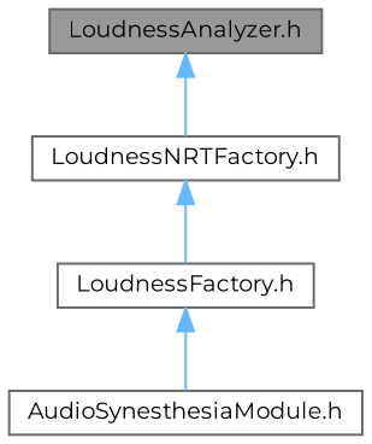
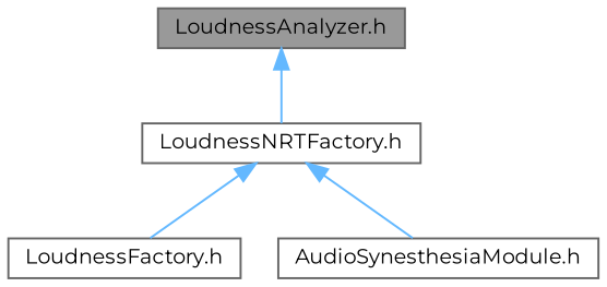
  digraph {
    fontname=Montserrat
    node [color=grey40 fillcolor=white fontname=Montserrat fontsize=10 shape=box style=filled]
    edge [color=steelblue1 dir=back fontname=Montserrat fontsize=10 labelfontname=Helvetica labelfontsize=10 style=solid]
    n1 [color=gray40 fillcolor=grey60 fontcolor=black height=0.2 label="LoudnessAnalyzer.h" width=0.4]
    n2 [height=0.2 label="LoudnessNRTFactory.h" width=0.4]
    n3 [height=0.2 label="LoudnessFactory.h" width=0.4]
    n4 [height=0.2 label="AudioSynesthesiaModule.h" width=0.4]
    n1 -> n2
    n2 -> n3
-   n3 -> n4
+   n2 -> n4
  }
